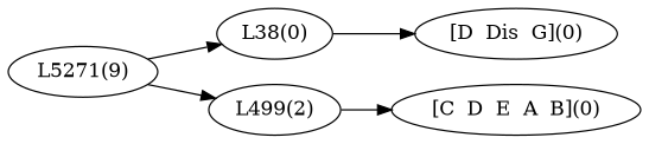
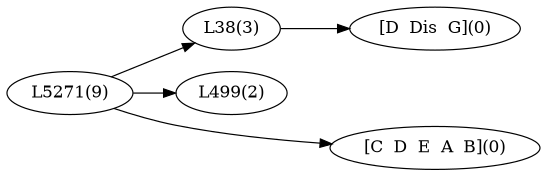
  digraph {
    rankdir=LR
-   "L38(0)"
+   "L38(0)" [label="L38(3)"]
    n2 [label="L499(2)"]
    n3 [label="L5271(9)"]
    "[D  Dis  G](0)"
    "[C  D  E  A  B](0)"
    subgraph sub_1 {
      rank=same
      "L38(0)"
      n2
    }
    subgraph sub_2 {
      rank=min
      n3
    }
    subgraph sub_3 {
      rank=max
      "[D  Dis  G](0)"
      "[C  D  E  A  B](0)"
    }
    "L38(0)" -> "[D  Dis  G](0)"
-   n2 -> "[C  D  E  A  B](0)"
+   n3 -> "[C  D  E  A  B](0)"
    n3 -> "L38(0)"
    n3 -> n2
  }
